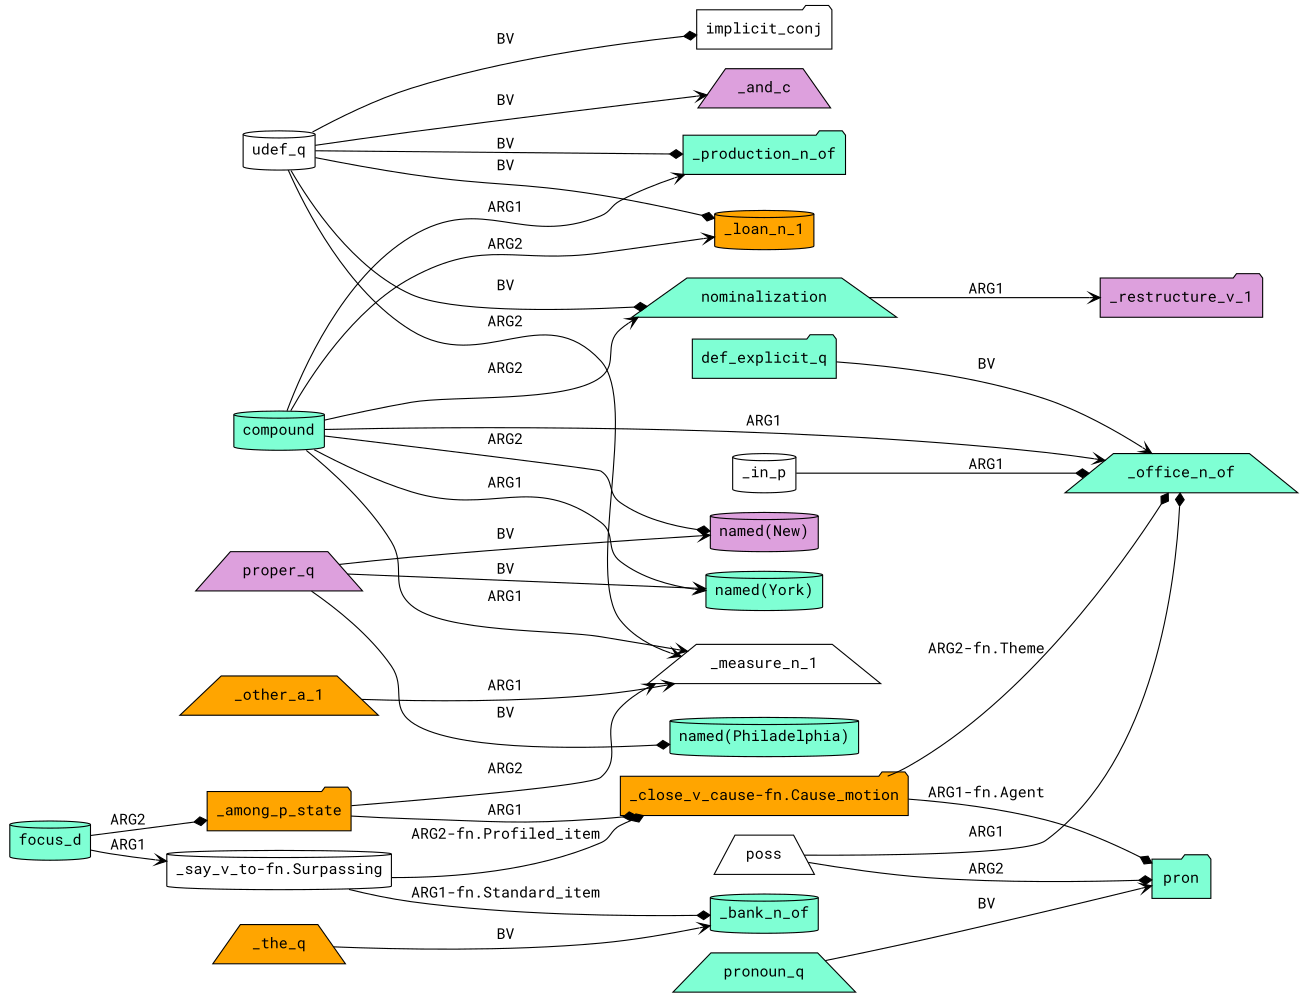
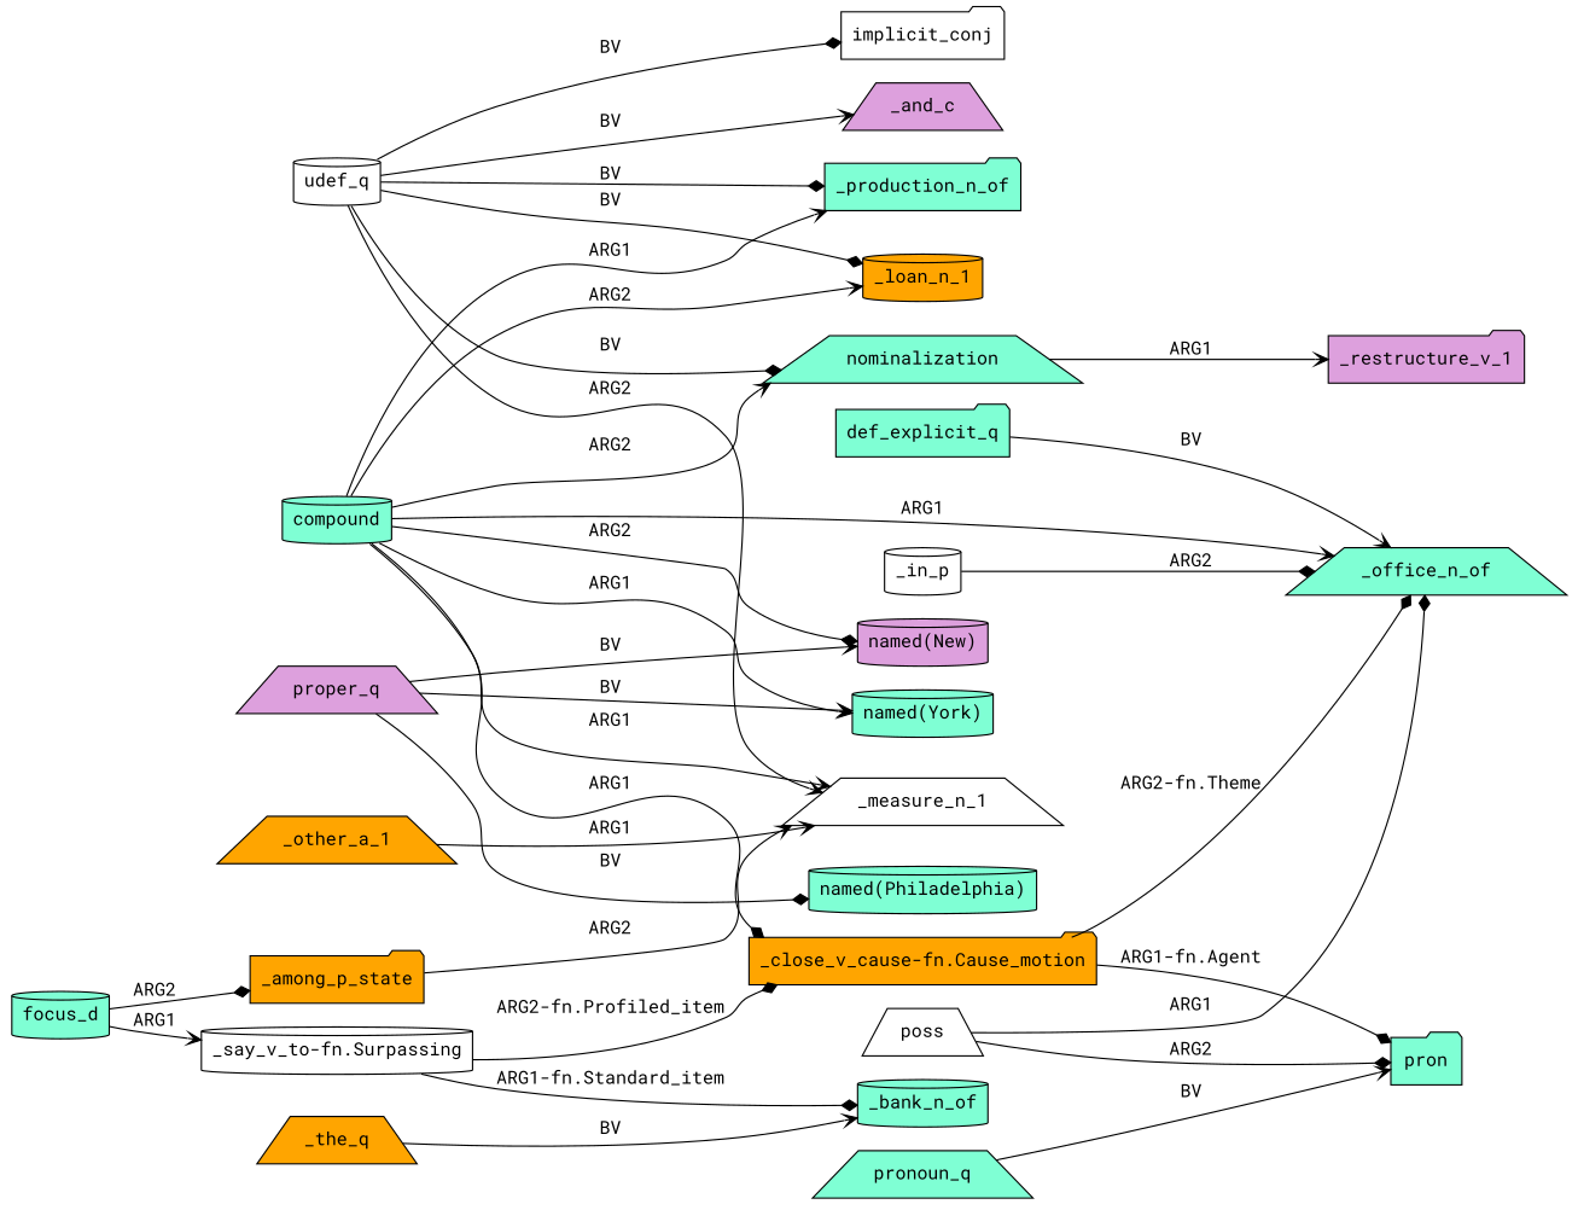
  digraph {
    fontname="Roboto Mono"
    rankdir=LR
    node [fillcolor=aquamarine fontname="Roboto Mono" shape=cylinder style=filled]
    edge [arrowhead=vee fontname="Roboto Mono"]
    _among_p_state [fillcolor=orange shape=folder]
    "_close_v_cause-fn.Cause_motion" [fillcolor=orange shape=folder]
    _measure_n_1 [fillcolor=white shape=trapezium]
    _office_n_of [shape=trapezium]
    pron [shape=folder]
    _in_p [fillcolor=white]
    implicit_conj [fillcolor=white shape=folder]
    _the_q [fillcolor=orange shape=trapezium]
    _bank_n_of
    compound
    "named(New)" [fillcolor=plum]
    _loan_n_1 [fillcolor=orange]
    nominalization [shape=trapezium]
    "named(York)"
    _production_n_of [shape=folder]
    _restructure_v_1 [fillcolor=plum shape=folder]
    udef_q [fillcolor=white]
    _and_c [fillcolor=plum shape=trapezium]
    proper_q [fillcolor=plum shape=trapezium]
    "named(Philadelphia)"
    _other_a_1 [fillcolor=orange shape=trapezium]
    poss [fillcolor=white shape=trapezium]
    pronoun_q [shape=trapezium]
    "_say_v_to-fn.Surpassing" [fillcolor=white]
    def_explicit_q [shape=folder]
    focus_d
-   _among_p_state -> "_close_v_cause-fn.Cause_motion" [arrowhead=diamond label=ARG1]
+   compound -> "_close_v_cause-fn.Cause_motion" [arrowhead=diamond label=ARG1]
    _among_p_state -> _measure_n_1 [label=ARG2]
    "_close_v_cause-fn.Cause_motion" -> _office_n_of [arrowhead=diamond label="ARG2-fn.Theme"]
    "_close_v_cause-fn.Cause_motion" -> pron [arrowhead=diamond label="ARG1-fn.Agent"]
-   _in_p -> _office_n_of [arrowhead=diamond label=ARG1]
+   _in_p -> _office_n_of [arrowhead=diamond label=ARG2]
    _the_q -> _bank_n_of [label=BV]
    compound -> _measure_n_1 [label=ARG1]
    compound -> _office_n_of [label=ARG1]
    compound -> "named(New)" [arrowhead=diamond label=ARG2]
    compound -> _loan_n_1 [label=ARG2]
    compound -> nominalization [label=ARG2]
    compound -> "named(York)" [label=ARG1]
    compound -> _production_n_of [label=ARG1]
    nominalization -> _restructure_v_1 [label=ARG1]
    udef_q -> _measure_n_1 [label=ARG2]
    udef_q -> implicit_conj [arrowhead=diamond label=BV]
    udef_q -> _loan_n_1 [arrowhead=diamond label=BV]
    udef_q -> nominalization [arrowhead=diamond label=BV]
    udef_q -> _production_n_of [arrowhead=diamond label=BV]
    udef_q -> _and_c [label=BV]
    proper_q -> "named(New)" [label=BV]
    proper_q -> "named(York)" [label=BV]
    proper_q -> "named(Philadelphia)" [arrowhead=diamond label=BV]
    _other_a_1 -> _measure_n_1 [label=ARG1]
    poss -> _office_n_of [arrowhead=diamond label=ARG1]
    poss -> pron [arrowhead=diamond label=ARG2]
    pronoun_q -> pron [label=BV]
    "_say_v_to-fn.Surpassing" -> "_close_v_cause-fn.Cause_motion" [arrowhead=diamond label="ARG2-fn.Profiled_item"]
    "_say_v_to-fn.Surpassing" -> _bank_n_of [arrowhead=diamond label="ARG1-fn.Standard_item"]
    def_explicit_q -> _office_n_of [label=BV]
    focus_d -> _among_p_state [arrowhead=diamond label=ARG2]
    focus_d -> "_say_v_to-fn.Surpassing" [label=ARG1]
  }
